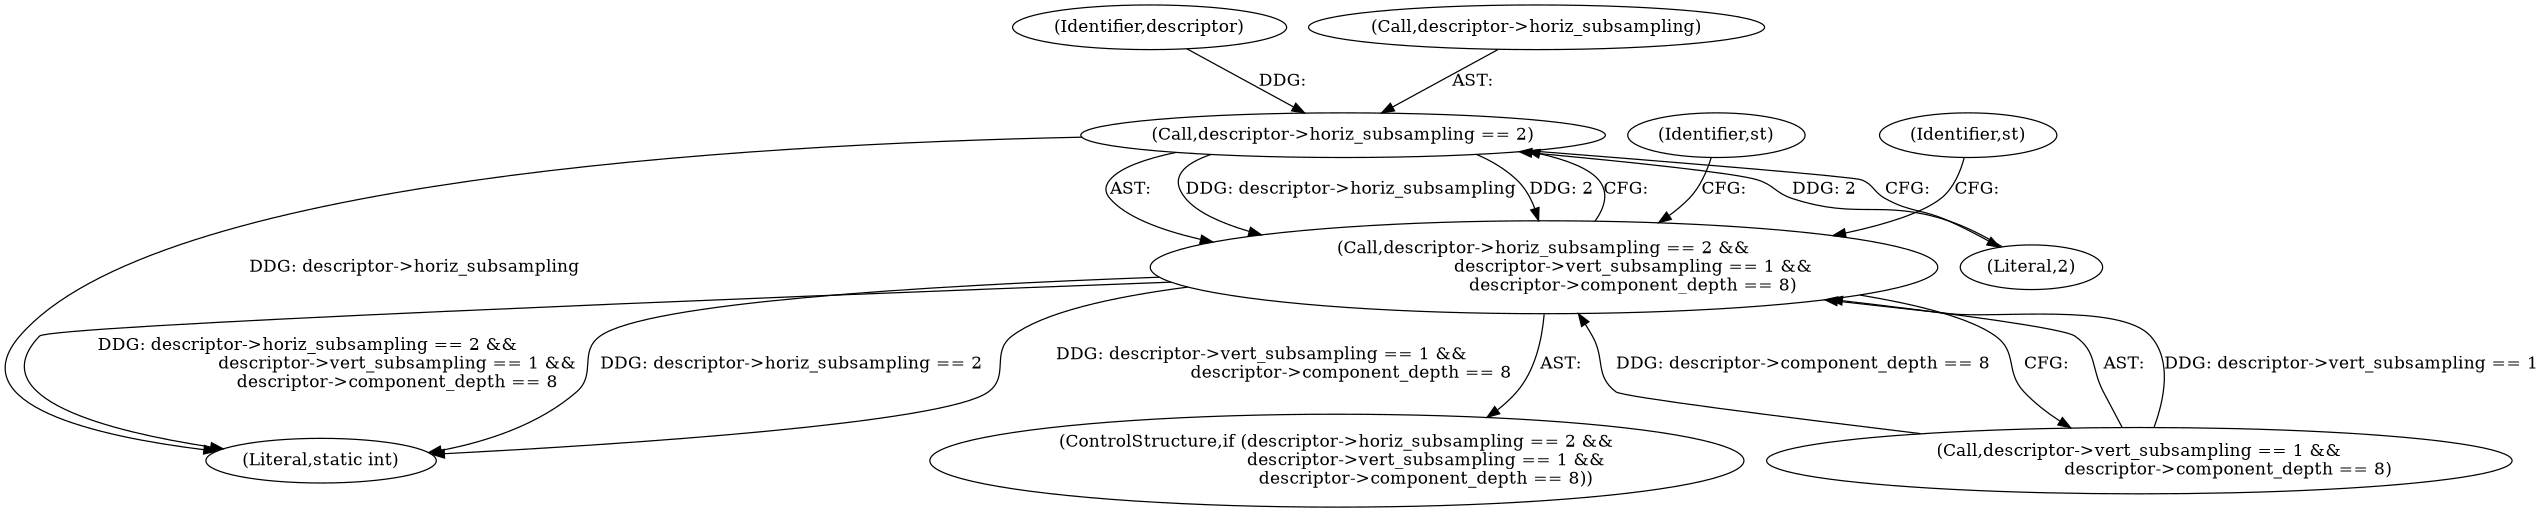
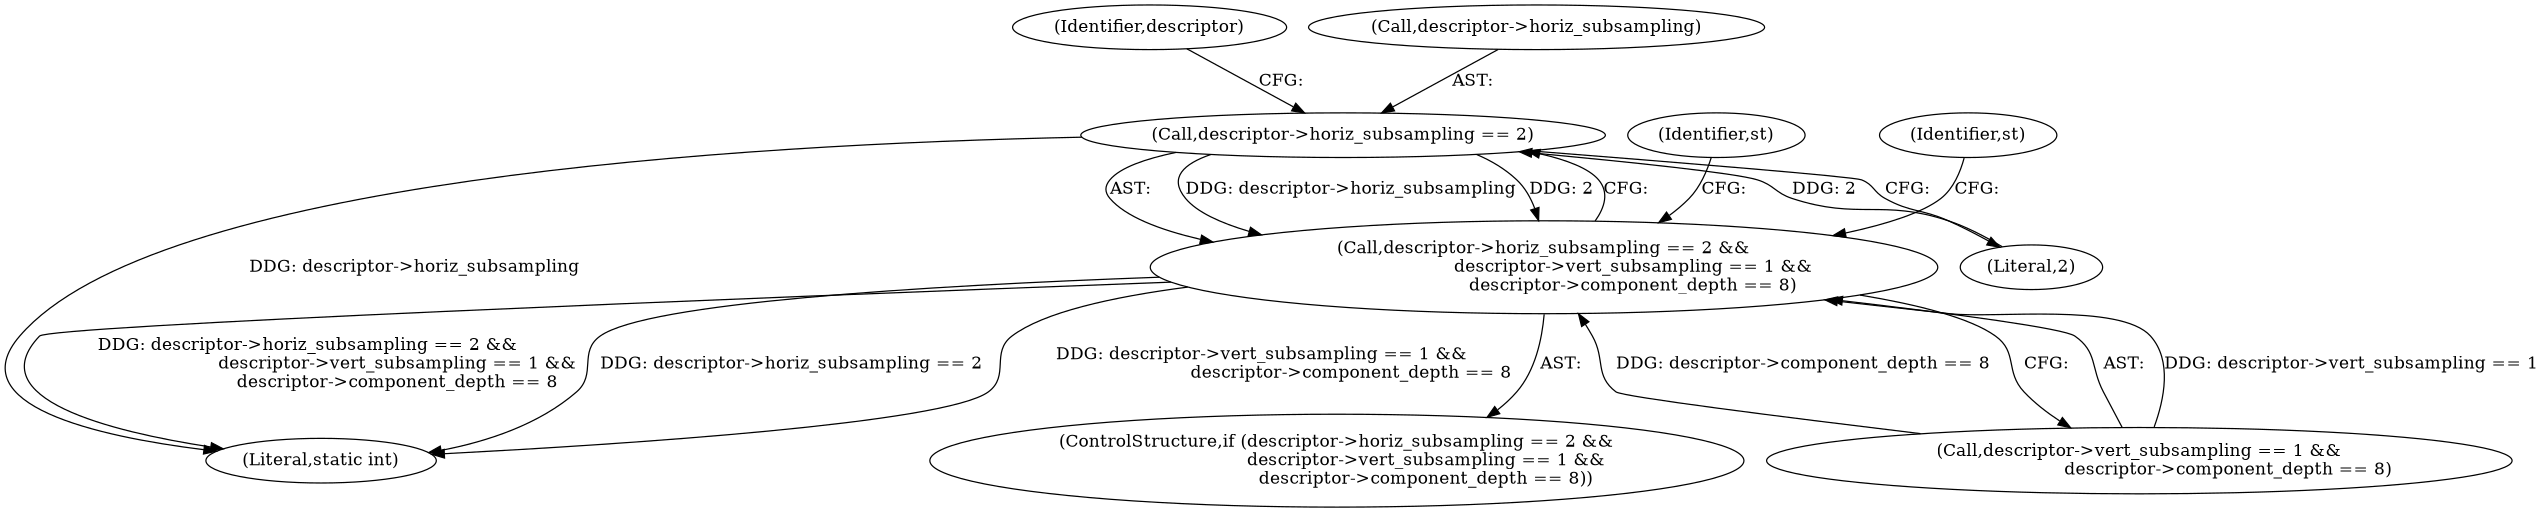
  digraph {
    n1 [label="(Call,descriptor->horiz_subsampling == 2)"]
    n2 [label="(Call,descriptor->horiz_subsampling == 2 &&\n                                descriptor->vert_subsampling == 1 &&\n                                descriptor->component_depth == 8)"]
    n3 [label="(Literal,static int)"]
    n4 [label="(Literal,2)"]
    n5 [label="(ControlStructure,if (descriptor->horiz_subsampling == 2 &&\n                                descriptor->vert_subsampling == 1 &&\n                                descriptor->component_depth == 8))"]
    n6 [label="(Call,descriptor->vert_subsampling == 1 &&\n                                descriptor->component_depth == 8)"]
    n7 [label="(Identifier,st)"]
    n8 [label="(Identifier,st)"]
    n9 [label="(Identifier,descriptor)"]
    n10 [label="(Call,descriptor->horiz_subsampling)"]
    n1 -> n2 [label="AST: "]
    n1 -> n2 [label="DDG: descriptor->horiz_subsampling"]
    n1 -> n2 [label="DDG: 2"]
    n1 -> n3 [label="DDG: descriptor->horiz_subsampling"]
    n1 -> n4 [label="CFG: "]
    n2 -> n1 [label="CFG: "]
    n2 -> n3 [label="DDG: descriptor->vert_subsampling == 1 &&\n                                descriptor->component_depth == 8"]
    n2 -> n3 [label="DDG: descriptor->horiz_subsampling == 2 &&\n                                descriptor->vert_subsampling == 1 &&\n                                descriptor->component_depth == 8"]
    n2 -> n3 [label="DDG: descriptor->horiz_subsampling == 2"]
    n2 -> n5 [label="AST: "]
    n2 -> n6 [label="CFG: "]
    n4 -> n1 [label="DDG: 2"]
    n6 -> n2 [label="AST: "]
    n6 -> n2 [label="DDG: descriptor->vert_subsampling == 1"]
    n6 -> n2 [label="DDG: descriptor->component_depth == 8"]
    n7 -> n2 [label="CFG: "]
    n8 -> n2 [label="CFG: "]
-   n9 -> n1 [label="DDG: "]
+   n9 -> n1 [label="CFG: "]
    n10 -> n1 [label="AST: "]
  }
